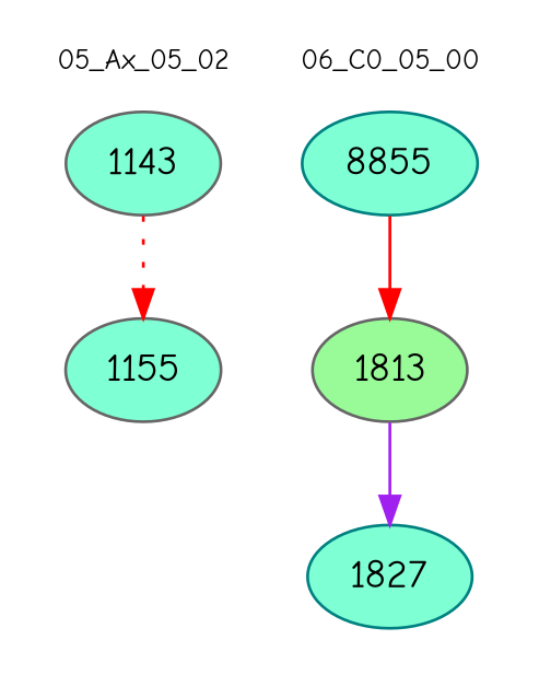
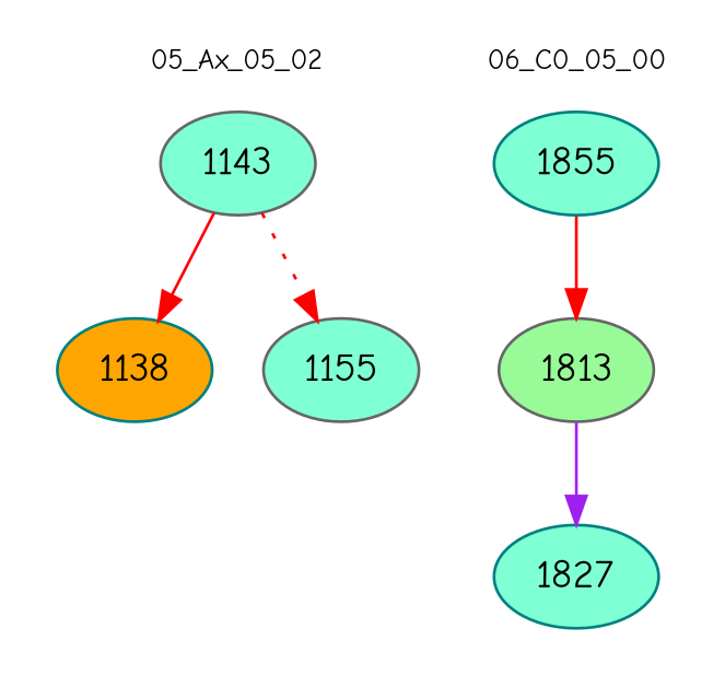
  digraph {
    fontname="Comic Neue"
    node [color=gray40 fillcolor=aquamarine fontname="Comic Neue" style=filled]
    edge [color=red fontname="Comic Neue" style=solid]
    n1 [label=1143]
+   n2 [color=teal fillcolor=orange label=1138]
    n3 [label=1155]
-   n4 [color=teal label=8855]
+   n4 [color=teal label=1855]
    n5 [fillcolor=palegreen label=1813]
    n6 [color=teal label=1827]
    subgraph cluster_1 {
      color=white
      fontsize=10
      label="05_Ax_05_02"
      n1
+     n2
      n3
    }
    subgraph cluster_2 {
      color=white
      fontsize=10
      label="06_C0_05_00"
      n4
      n5
      n6
    }
+   n1 -> n2
    n1 -> n3 [style=dotted]
    n4 -> n5
    n5 -> n6 [color=purple]
  }
